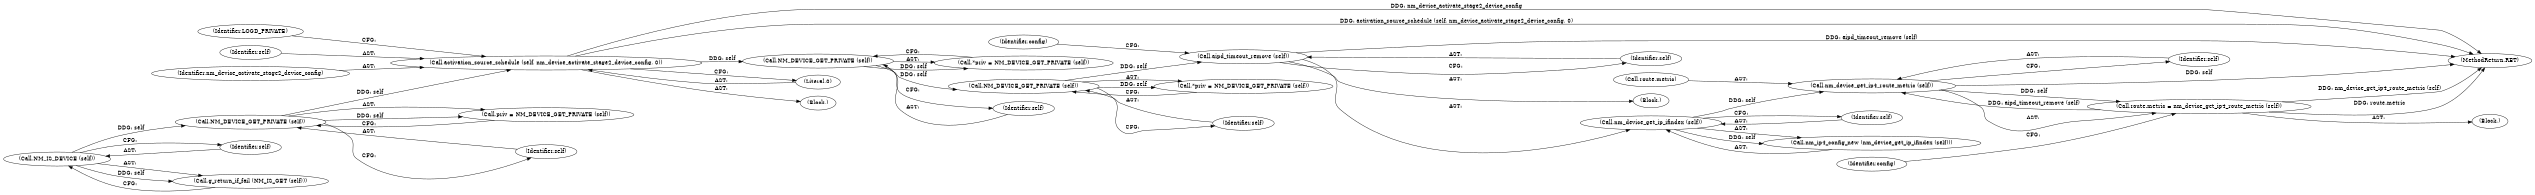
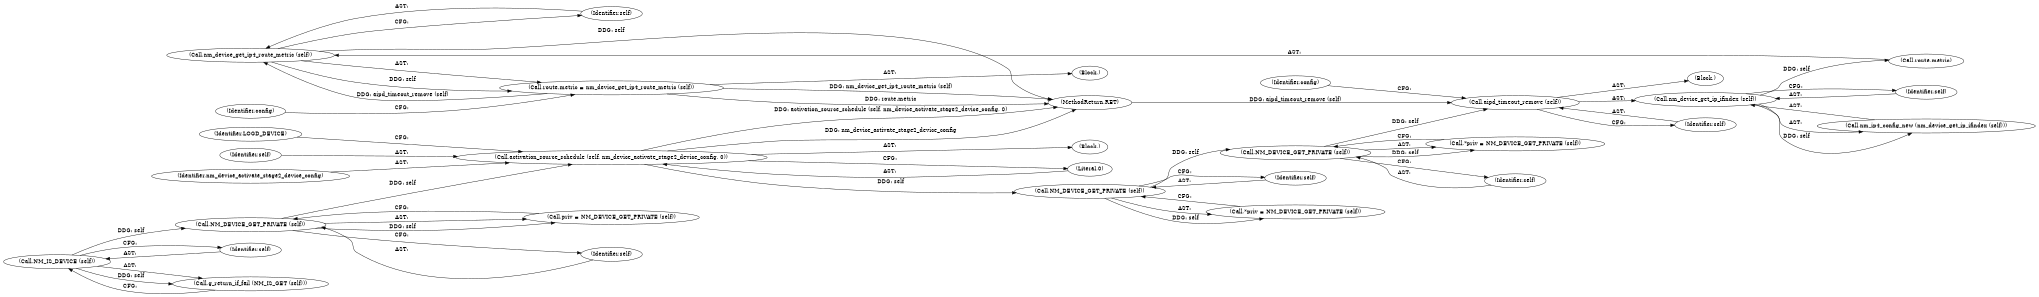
  digraph {
    rankdir=LR
    n1 [label="(Call,nm_device_get_ip4_route_metric (self))"]
    n2 [label="(Call,route.metric = nm_device_get_ip4_route_metric (self))"]
    n3 [label="(Identifier,self)"]
    n4 [label="(MethodReturn,RET)"]
    n5 [label="(Block,)"]
    n6 [label="(Call,nm_device_get_ip_ifindex (self))"]
    n7 [label="(Identifier,self)"]
    n8 [label="(Call,nm_ip4_config_new (nm_device_get_ip_ifindex (self)))"]
    n9 [label="(Call,aipd_timeout_remove (self))"]
    n10 [label="(Identifier,self)"]
    n11 [label="(Block,)"]
    n12 [label="(Call,NM_DEVICE_GET_PRIVATE (self))"]
    n13 [label="(Identifier,self)"]
    n14 [label="(Call,*priv = NM_DEVICE_GET_PRIVATE (self))"]
    n15 [label="(Call,NM_DEVICE_GET_PRIVATE (self))"]
    n16 [label="(Identifier,self)"]
    n17 [label="(Call,*priv = NM_DEVICE_GET_PRIVATE (self))"]
    n18 [label="(Call,activation_source_schedule (self, nm_device_activate_stage2_device_config, 0))"]
    n19 [label="(Literal,0)"]
    n20 [label="(Block,)"]
    n21 [label="(Call,NM_DEVICE_GET_PRIVATE (self))"]
    n22 [label="(Identifier,self)"]
    n23 [label="(Call,priv = NM_DEVICE_GET_PRIVATE (self))"]
    n24 [label="(Call,NM_IS_DEVICE (self))"]
    n25 [label="(Identifier,self)"]
    n26 [label="(Call,g_return_if_fail (NM_IS_GET (self)))"]
-   n27 [label="(Identifier,LOGD_PRIVATE)"]
+   n27 [label="(Identifier,LOGD_DEVICE)"]
    n28 [label="(Identifier,config)"]
    n29 [label="(Identifier,self)"]
    n30 [label="(Identifier,config)"]
    n31 [label="(Call,route.metric)"]
    n32 [label="(Identifier,nm_device_activate_stage2_device_config)"]
    n1 -> n2 [label="AST: "]
    n1 -> n2 [label="DDG: self"]
    n1 -> n3 [label="CFG: "]
    n1 -> n4 [label="DDG: self"]
    n2 -> n1 [label="DDG: aipd_timeout_remove (self)"]
    n2 -> n4 [label="DDG: route.metric"]
    n2 -> n4 [label="DDG: nm_device_get_ip4_route_metric (self)"]
    n2 -> n5 [label="AST: "]
    n3 -> n1 [label="AST: "]
-   n6 -> n1 [label="DDG: self"]
+   n6 -> n31 [label="DDG: self"]
    n6 -> n7 [label="CFG: "]
    n6 -> n8 [label="AST: "]
    n6 -> n8 [label="DDG: self"]
    n7 -> n6 [label="AST: "]
    n8 -> n6 [label="AST: "]
-   n9 -> n4 [label="DDG: aipd_timeout_remove (self)"]
+   n4 -> n9 [label="DDG: aipd_timeout_remove (self)"]
    n9 -> n6 [label="AST: "]
    n9 -> n10 [label="CFG: "]
    n9 -> n11 [label="AST: "]
    n10 -> n9 [label="AST: "]
    n12 -> n9 [label="DDG: self"]
    n12 -> n13 [label="CFG: "]
    n12 -> n14 [label="AST: "]
    n12 -> n14 [label="DDG: self"]
    n13 -> n12 [label="AST: "]
    n14 -> n12 [label="CFG: "]
    n15 -> n12 [label="DDG: self"]
    n15 -> n16 [label="CFG: "]
    n15 -> n17 [label="AST: "]
    n15 -> n17 [label="DDG: self"]
    n16 -> n15 [label="AST: "]
    n17 -> n15 [label="CFG: "]
    n18 -> n4 [label="DDG: activation_source_schedule (self, nm_device_activate_stage2_device_config, 0)"]
    n18 -> n4 [label="DDG: nm_device_activate_stage2_device_config"]
    n18 -> n15 [label="DDG: self"]
    n18 -> n19 [label="CFG: "]
    n18 -> n20 [label="AST: "]
    n19 -> n18 [label="AST: "]
    n21 -> n18 [label="DDG: self"]
    n21 -> n22 [label="CFG: "]
    n21 -> n23 [label="AST: "]
    n21 -> n23 [label="DDG: self"]
    n22 -> n21 [label="AST: "]
    n23 -> n21 [label="CFG: "]
    n24 -> n21 [label="DDG: self"]
    n24 -> n25 [label="CFG: "]
    n24 -> n26 [label="AST: "]
    n24 -> n26 [label="DDG: self"]
    n25 -> n24 [label="AST: "]
    n26 -> n24 [label="CFG: "]
    n27 -> n18 [label="CFG: "]
    n28 -> n9 [label="CFG: "]
    n29 -> n18 [label="AST: "]
    n30 -> n2 [label="CFG: "]
    n31 -> n1 [label="AST: "]
    n32 -> n18 [label="AST: "]
  }
